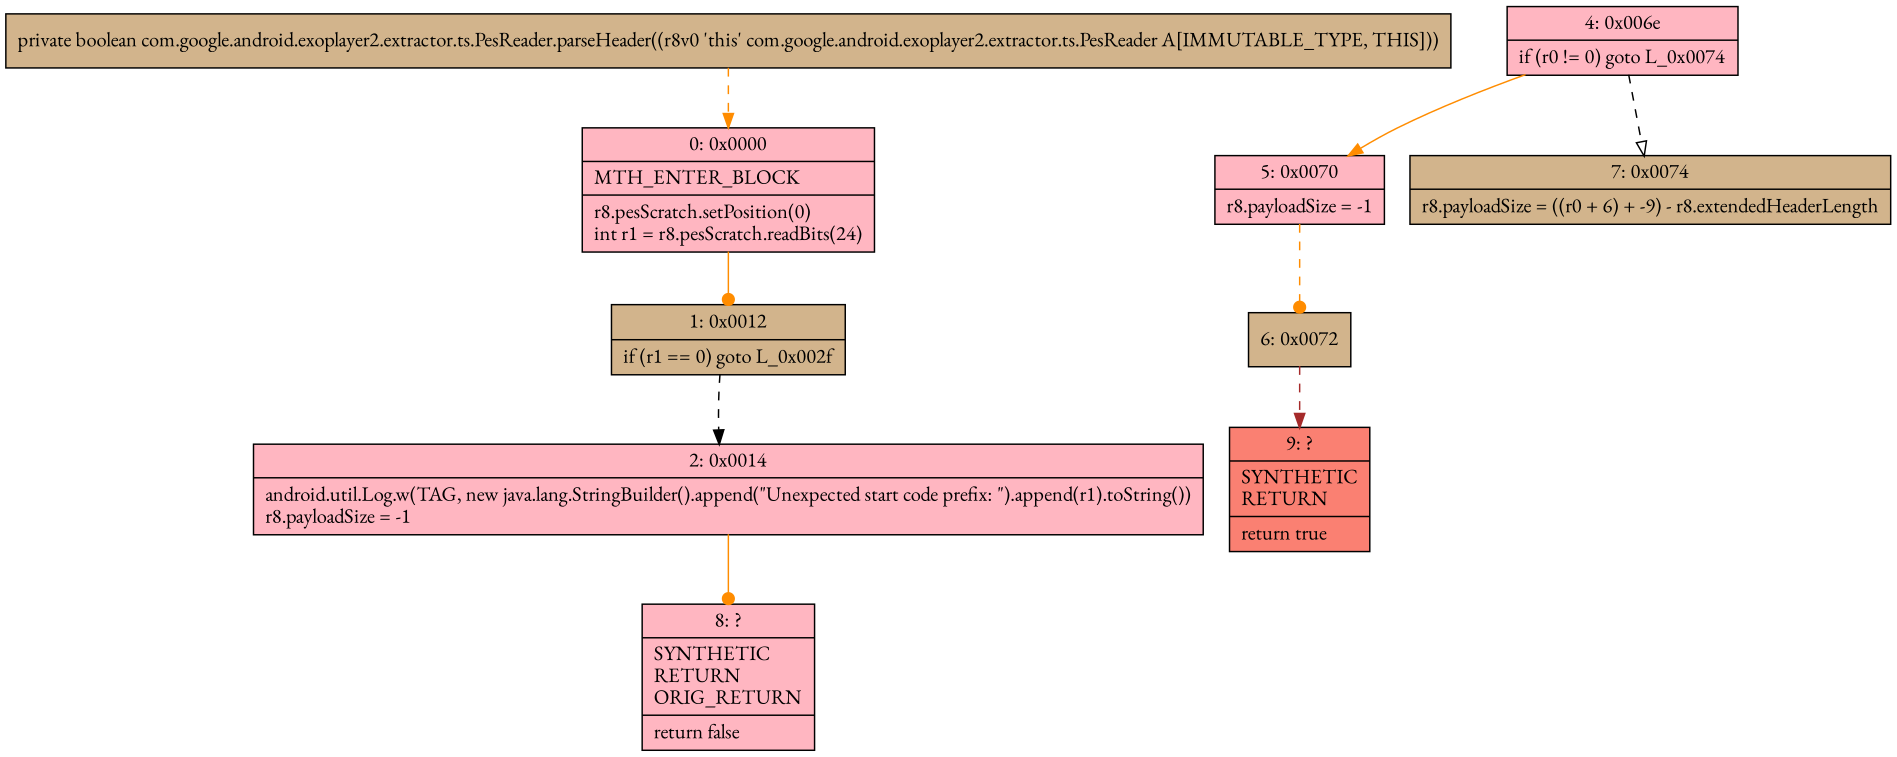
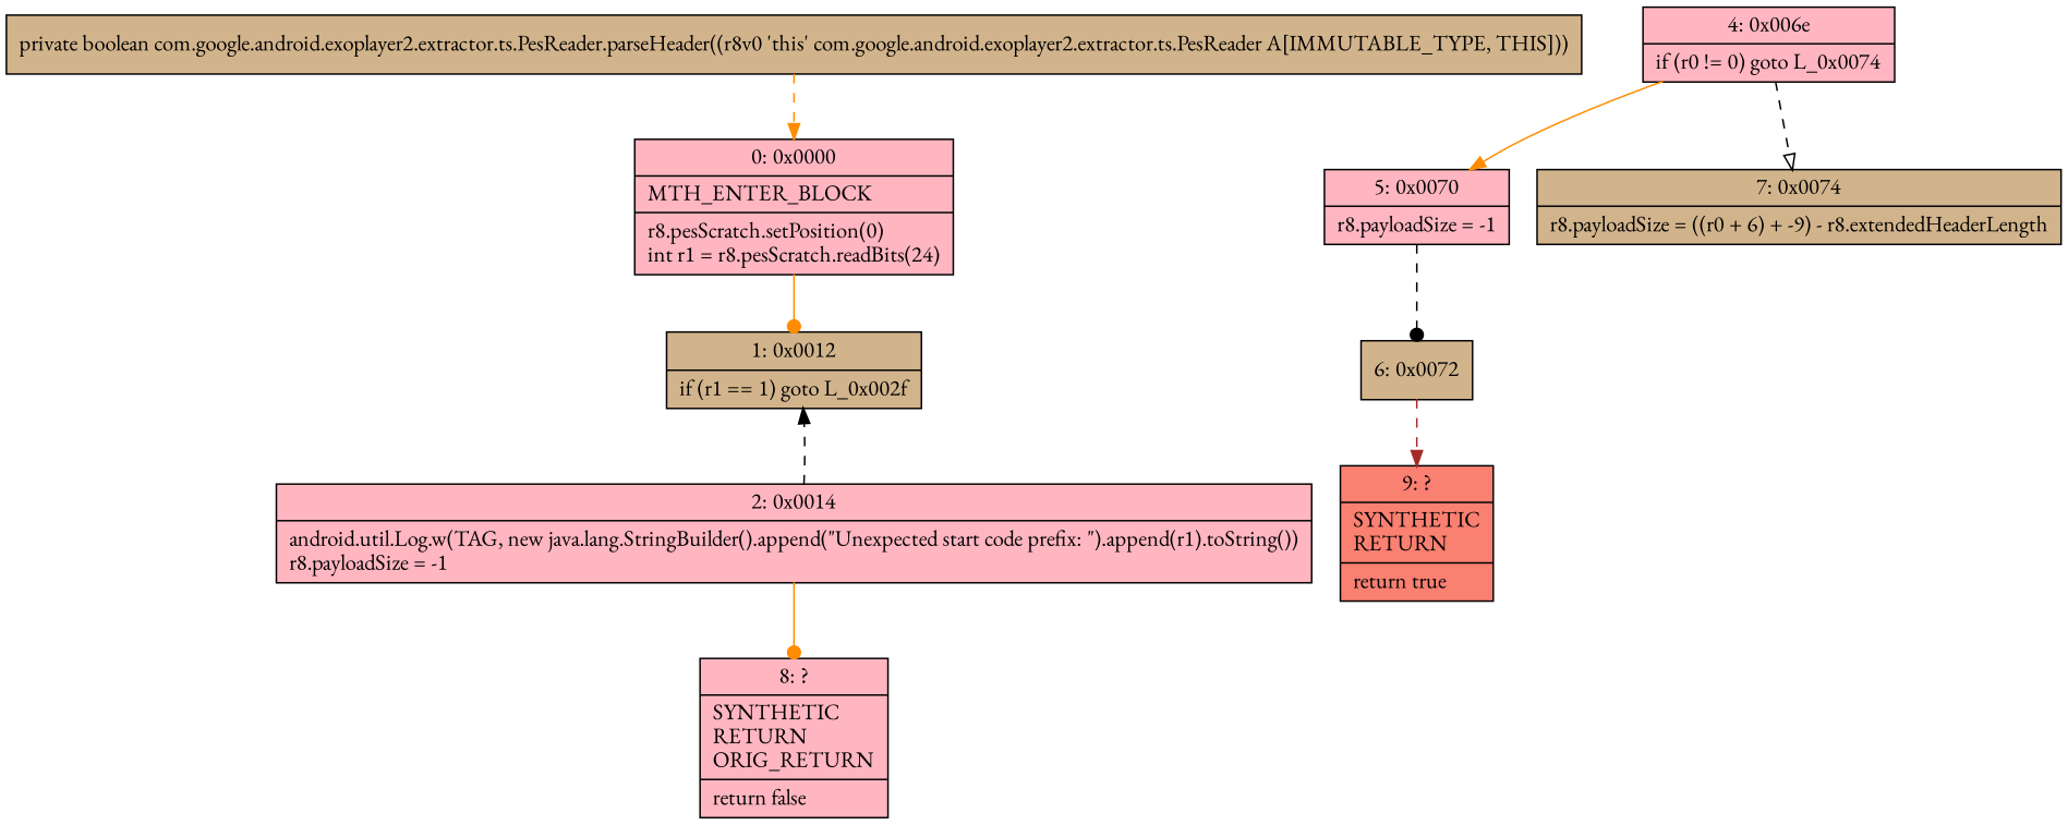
  digraph {
    fontname="EB Garamond"
    node [fillcolor=lightpink fontname="EB Garamond" shape=record style=filled]
    edge [arrowhead=normal color=darkorange fontname="EB Garamond" style=dashed]
    n1 [label="{0\:\ 0x0000|MTH_ENTER_BLOCK\l|r8.pesScratch.setPosition(0)\lint r1 = r8.pesScratch.readBits(24)\l}"]
-   n2 [fillcolor=tan label="{1\:\ 0x0012|if (r1 == 0) goto L_0x002f\l}"]
+   n2 [fillcolor=tan label="{1\:\ 0x0012|if (r1 == 1) goto L_0x002f\l}"]
    n3 [label="{2\:\ 0x0014|android.util.Log.w(TAG, new java.lang.StringBuilder().append(\"Unexpected start code prefix: \").append(r1).toString())\lr8.payloadSize = \-1\l}"]
    n4 [label="{8\:\ ?|SYNTHETIC\lRETURN\lORIG_RETURN\l|return false\l}"]
    n5 [label="{4\:\ 0x006e|if (r0 != 0) goto L_0x0074\l}"]
    n6 [label="{5\:\ 0x0070|r8.payloadSize = \-1\l}"]
    n7 [fillcolor=tan label="{7\:\ 0x0074|r8.payloadSize = ((r0 + 6) + \-9) \- r8.extendedHeaderLength\l}"]
    n8 [fillcolor=tan label="{6\:\ 0x0072}"]
    n9 [fillcolor=salmon label="{9\:\ ?|SYNTHETIC\lRETURN\l|return true\l}"]
    n10 [fillcolor=tan label="{private boolean com.google.android.exoplayer2.extractor.ts.PesReader.parseHeader((r8v0 'this' com.google.android.exoplayer2.extractor.ts.PesReader A[IMMUTABLE_TYPE, THIS])) }"]
    n1 -> n2 [arrowhead=dot style=solid]
-   n2 -> n3 [color=black]
+   n3 -> n2 [color=black]
    n3 -> n4 [arrowhead=dot style=solid]
    n5 -> n6 [style=solid]
    n5 -> n7 [arrowhead=onormal color=black]
-   n6 -> n8 [arrowhead=dot]
+   n6 -> n8 [arrowhead=dot color=black]
    n8 -> n9 [color=brown]
    n10 -> n1
  }
